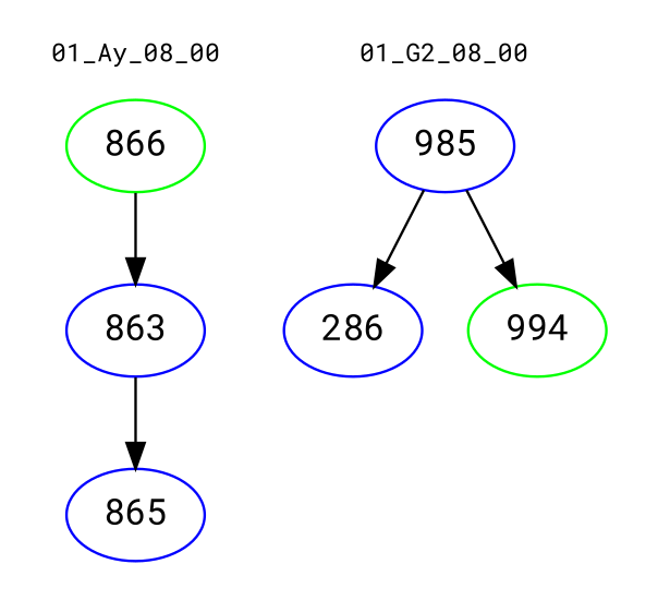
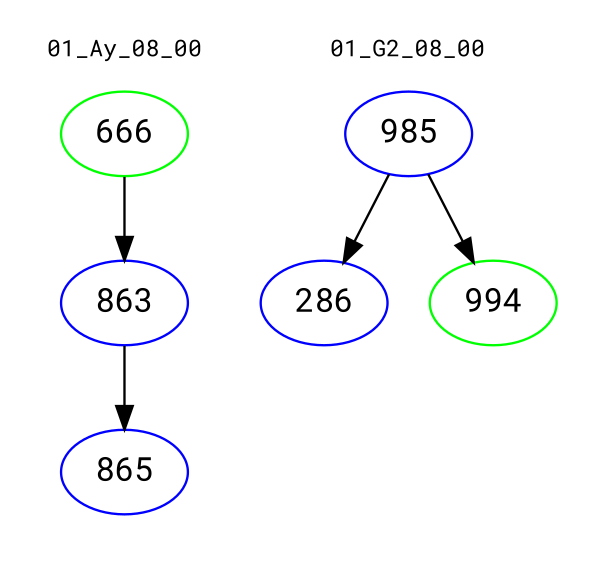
  digraph {
    fontname="Roboto Mono"
    node [color=blue fontname="Roboto Mono"]
    edge [color=black fontname="Roboto Mono"]
    n1 [label=863]
    n2 [label=865]
-   n3 [color=green label=866]
+   n3 [color=green label=666]
    n4 [label=985]
    n5 [label=286]
    n6 [color=green label=994]
    subgraph cluster_1 {
      color=white
      fontsize=10
      label="01_Ay_08_00"
      n1
      n2
      n3
    }
    subgraph cluster_2 {
      color=white
      fontsize=10
      label="01_G2_08_00"
      n4
      n5
      n6
    }
    n1 -> n2
    n3 -> n1
    n4 -> n5
    n4 -> n6
  }
